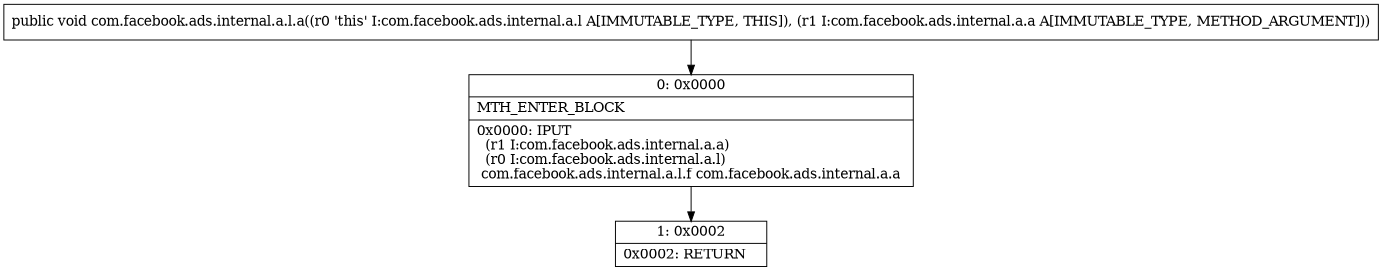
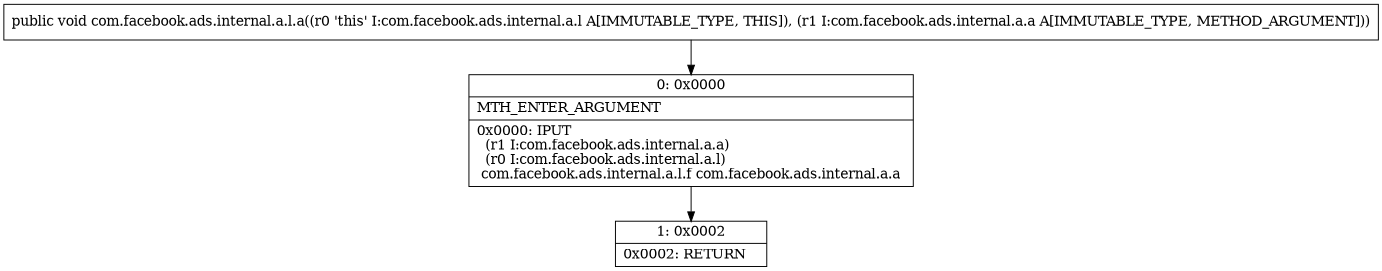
  digraph {
    node [shape=record]
-   n1 [label="{0\:\ 0x0000|MTH_ENTER_BLOCK\l|0x0000: IPUT  \l  (r1 I:com.facebook.ads.internal.a.a)\l  (r0 I:com.facebook.ads.internal.a.l)\l com.facebook.ads.internal.a.l.f com.facebook.ads.internal.a.a \l}"]
+   n1 [label="{0\:\ 0x0000|MTH_ENTER_ARGUMENT\l|0x0000: IPUT  \l  (r1 I:com.facebook.ads.internal.a.a)\l  (r0 I:com.facebook.ads.internal.a.l)\l com.facebook.ads.internal.a.l.f com.facebook.ads.internal.a.a \l}"]
    n2 [label="{1\:\ 0x0002|0x0002: RETURN   \l}"]
    n3 [label="{public void com.facebook.ads.internal.a.l.a((r0 'this' I:com.facebook.ads.internal.a.l A[IMMUTABLE_TYPE, THIS]), (r1 I:com.facebook.ads.internal.a.a A[IMMUTABLE_TYPE, METHOD_ARGUMENT])) }"]
    n1 -> n2
    n3 -> n1
  }
